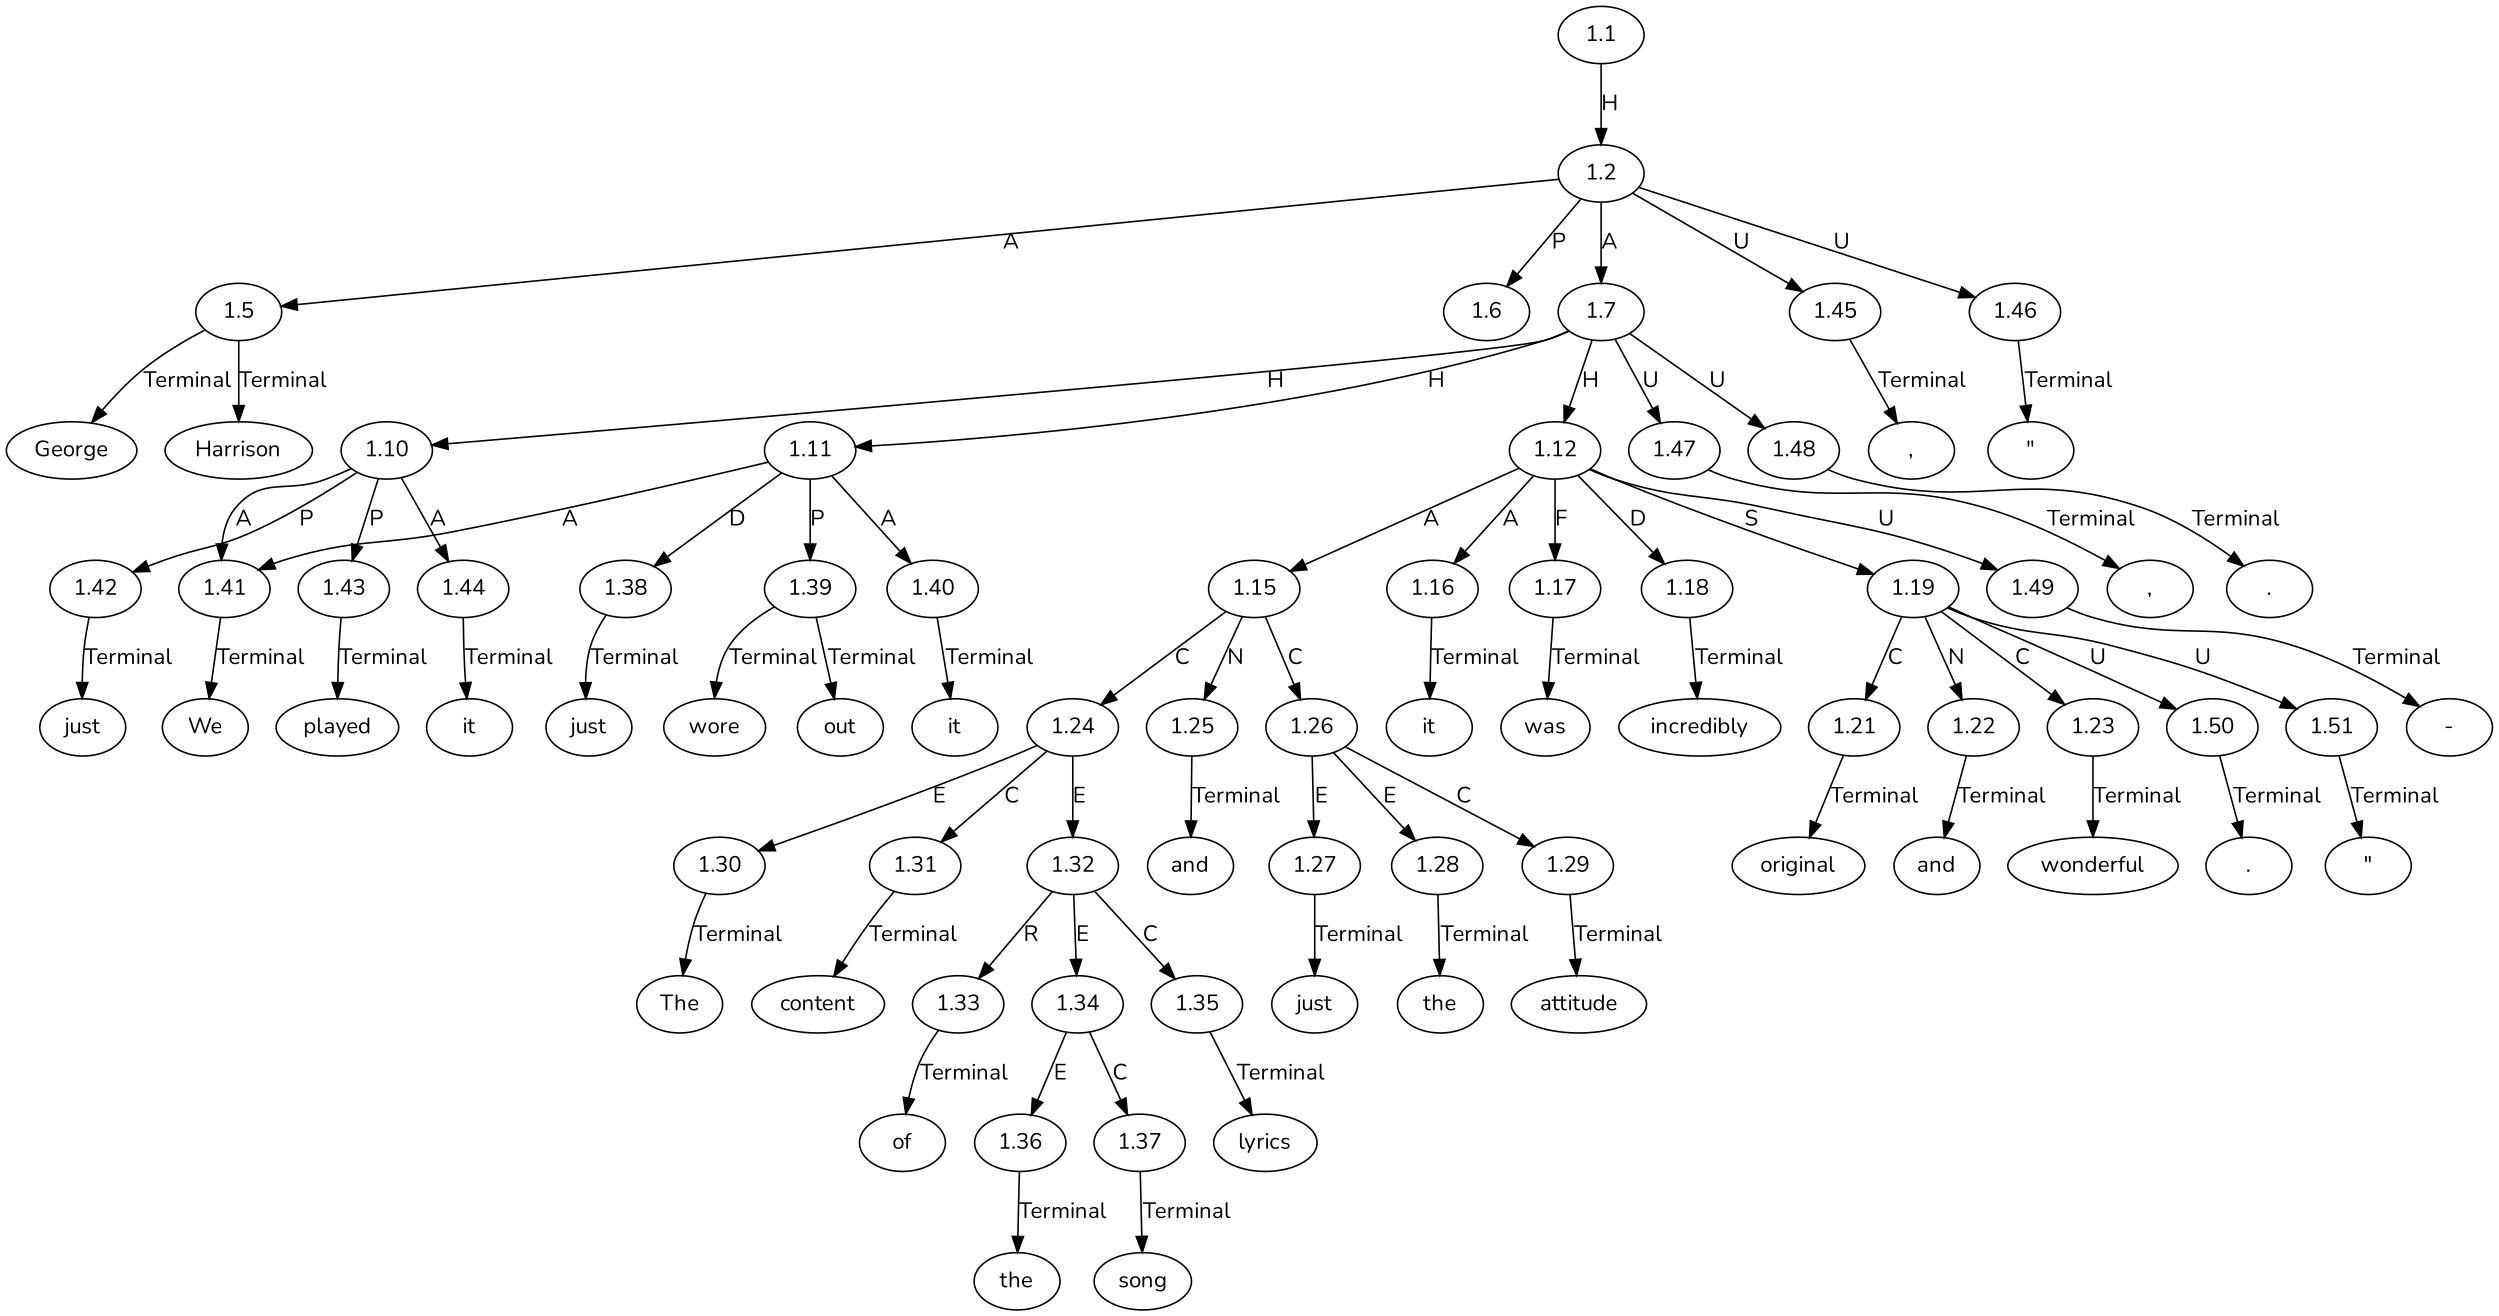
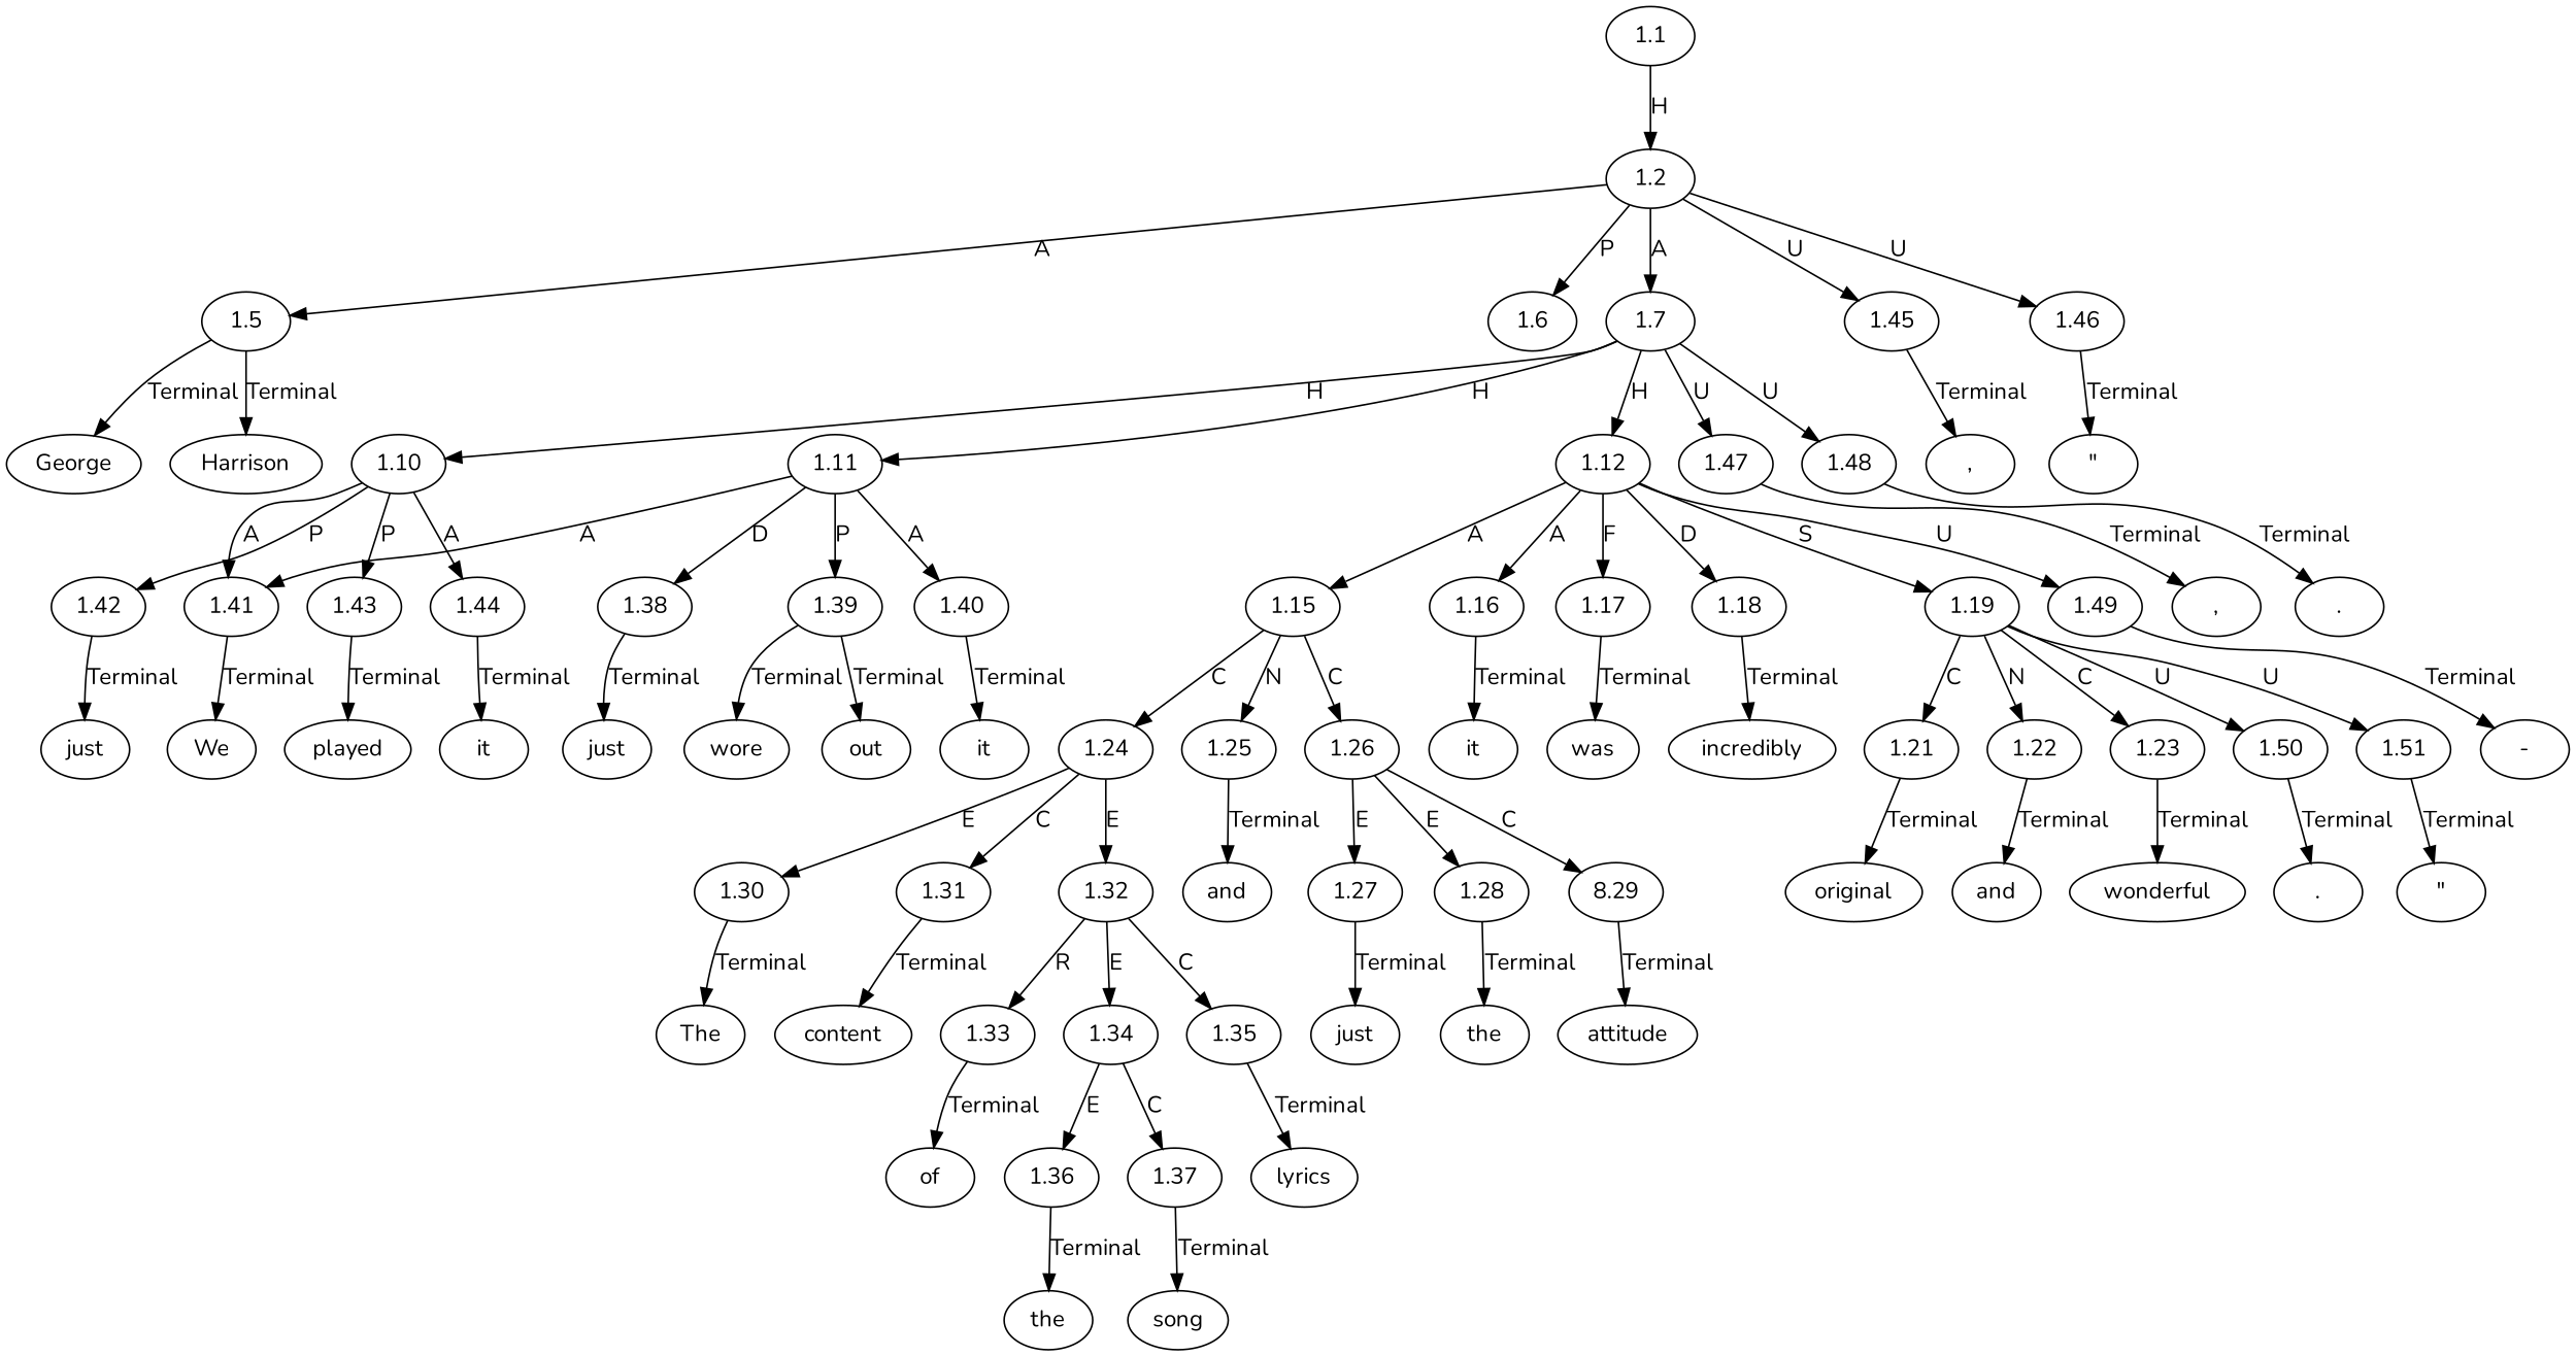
  digraph {
    fontname=Nunito
    node [fontname=Nunito ordering=out]
    edge [fontname=Nunito ordering=out]
    n1 [label=George]
    n2 [label=","]
    n3 [label=just]
    n4 [label=wore]
    n5 [label=it]
    n6 [label=out]
    n7 [label="."]
    n8 [label=The]
    n9 [label=content]
    n10 [label=of]
    n11 [label=the]
    n12 [label=Harrison]
    n13 [label=song]
    n14 [label=lyrics]
    n15 [label=and]
    n16 [label=just]
    n17 [label=the]
    n18 [label=attitude]
    n19 [label="-"]
    n20 [label=it]
    n21 [label=was]
    n22 [label=incredibly]
    n23 [label=original]
    n24 [label=and]
    n25 [label=wonderful]
    n26 [label="."]
    n27 [label="\""]
    n28 [label=","]
    n29 [label="\""]
    n30 [label=We]
    n31 [label=just]
    n32 [label=played]
    n33 [label=it]
    n34 [label=1.1]
    n35 [label=1.2]
    n36 [label=1.5]
    n37 [label=1.6]
    n38 [label=1.7]
    n39 [label=1.45]
    n40 [label=1.46]
    n41 [label=1.10]
    n42 [label=1.11]
    n43 [label=1.12]
    n44 [label=1.47]
    n45 [label=1.48]
    n46 [label=1.41]
    n47 [label=1.42]
    n48 [label=1.43]
    n49 [label=1.44]
    n50 [label=1.38]
    n51 [label=1.39]
    n52 [label=1.40]
    n53 [label=1.15]
    n54 [label=1.16]
    n55 [label=1.17]
    n56 [label=1.18]
    n57 [label=1.19]
    n58 [label=1.49]
    n59 [label=1.24]
    n60 [label=1.25]
    n61 [label=1.26]
    n62 [label=1.21]
    n63 [label=1.22]
    n64 [label=1.23]
    n65 [label=1.50]
    n66 [label=1.51]
    n67 [label=1.30]
    n68 [label=1.31]
    n69 [label=1.32]
    n70 [label=1.27]
    n71 [label=1.28]
-   n72 [label=1.29]
+   n72 [label=8.29]
    n73 [label=1.33]
    n74 [label=1.34]
    n75 [label=1.35]
    n76 [label=1.36]
    n77 [label=1.37]
    n34 -> n35 [label=H]
    n35 -> n36 [label=A]
    n35 -> n37 [label=P]
    n35 -> n38 [label=A]
    n35 -> n39 [label=U]
    n35 -> n40 [label=U]
    n36 -> n1 [label=Terminal]
    n36 -> n12 [label=Terminal]
    n38 -> n41 [label=H]
    n38 -> n42 [label=H]
    n38 -> n43 [label=H]
    n38 -> n44 [label=U]
    n38 -> n45 [label=U]
    n39 -> n28 [label=Terminal]
    n40 -> n29 [label=Terminal]
    n41 -> n46 [label=A]
    n41 -> n47 [label=P]
    n41 -> n48 [label=P]
    n41 -> n49 [label=A]
    n42 -> n46 [label=A]
    n42 -> n50 [label=D]
    n42 -> n51 [label=P]
    n42 -> n52 [label=A]
    n43 -> n53 [label=A]
    n43 -> n54 [label=A]
    n43 -> n55 [label=F]
    n43 -> n56 [label=D]
    n43 -> n57 [label=S]
    n43 -> n58 [label=U]
    n44 -> n2 [label=Terminal]
    n45 -> n7 [label=Terminal]
    n46 -> n30 [label=Terminal]
    n47 -> n31 [label=Terminal]
    n48 -> n32 [label=Terminal]
    n49 -> n33 [label=Terminal]
    n50 -> n3 [label=Terminal]
    n51 -> n4 [label=Terminal]
    n51 -> n6 [label=Terminal]
    n52 -> n5 [label=Terminal]
    n53 -> n59 [label=C]
    n53 -> n60 [label=N]
    n53 -> n61 [label=C]
    n54 -> n20 [label=Terminal]
    n55 -> n21 [label=Terminal]
    n56 -> n22 [label=Terminal]
    n57 -> n62 [label=C]
    n57 -> n63 [label=N]
    n57 -> n64 [label=C]
    n57 -> n65 [label=U]
    n57 -> n66 [label=U]
    n58 -> n19 [label=Terminal]
    n59 -> n67 [label=E]
    n59 -> n68 [label=C]
    n59 -> n69 [label=E]
    n60 -> n15 [label=Terminal]
    n61 -> n70 [label=E]
    n61 -> n71 [label=E]
    n61 -> n72 [label=C]
    n62 -> n23 [label=Terminal]
    n63 -> n24 [label=Terminal]
    n64 -> n25 [label=Terminal]
    n65 -> n26 [label=Terminal]
    n66 -> n27 [label=Terminal]
    n67 -> n8 [label=Terminal]
    n68 -> n9 [label=Terminal]
    n69 -> n73 [label=R]
    n69 -> n74 [label=E]
    n69 -> n75 [label=C]
    n70 -> n16 [label=Terminal]
    n71 -> n17 [label=Terminal]
    n72 -> n18 [label=Terminal]
    n73 -> n10 [label=Terminal]
    n74 -> n76 [label=E]
    n74 -> n77 [label=C]
    n75 -> n14 [label=Terminal]
    n76 -> n11 [label=Terminal]
    n77 -> n13 [label=Terminal]
  }
